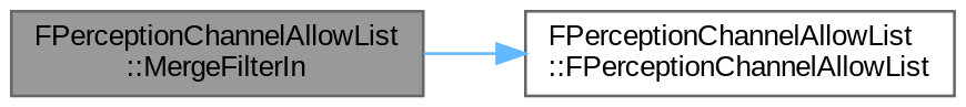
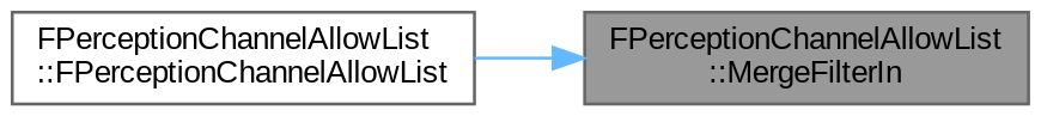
  digraph {
    rankdir=LR
    fontname="Liberation Sans"
    node [fontname="Liberation Sans" fontsize=10 shape=box style=filled]
    n1 [color=gray40 fillcolor=grey60 fontcolor=black height=0.2 label="FPerceptionChannelAllowList\l::MergeFilterIn" width=0.4]
    n2 [color=grey40 fillcolor=white height=0.2 label="FPerceptionChannelAllowList\l::FPerceptionChannelAllowList" width=0.4]
-   n1 -> n2 [color=steelblue1 fontname="Liberation Sans" fontsize=10 labelfontname=Helvetica labelfontsize=10 style=solid]
+   n2 -> n1 [color=steelblue1 fontname="Liberation Sans" fontsize=10 labelfontname=Helvetica labelfontsize=10 style=solid]
  }
